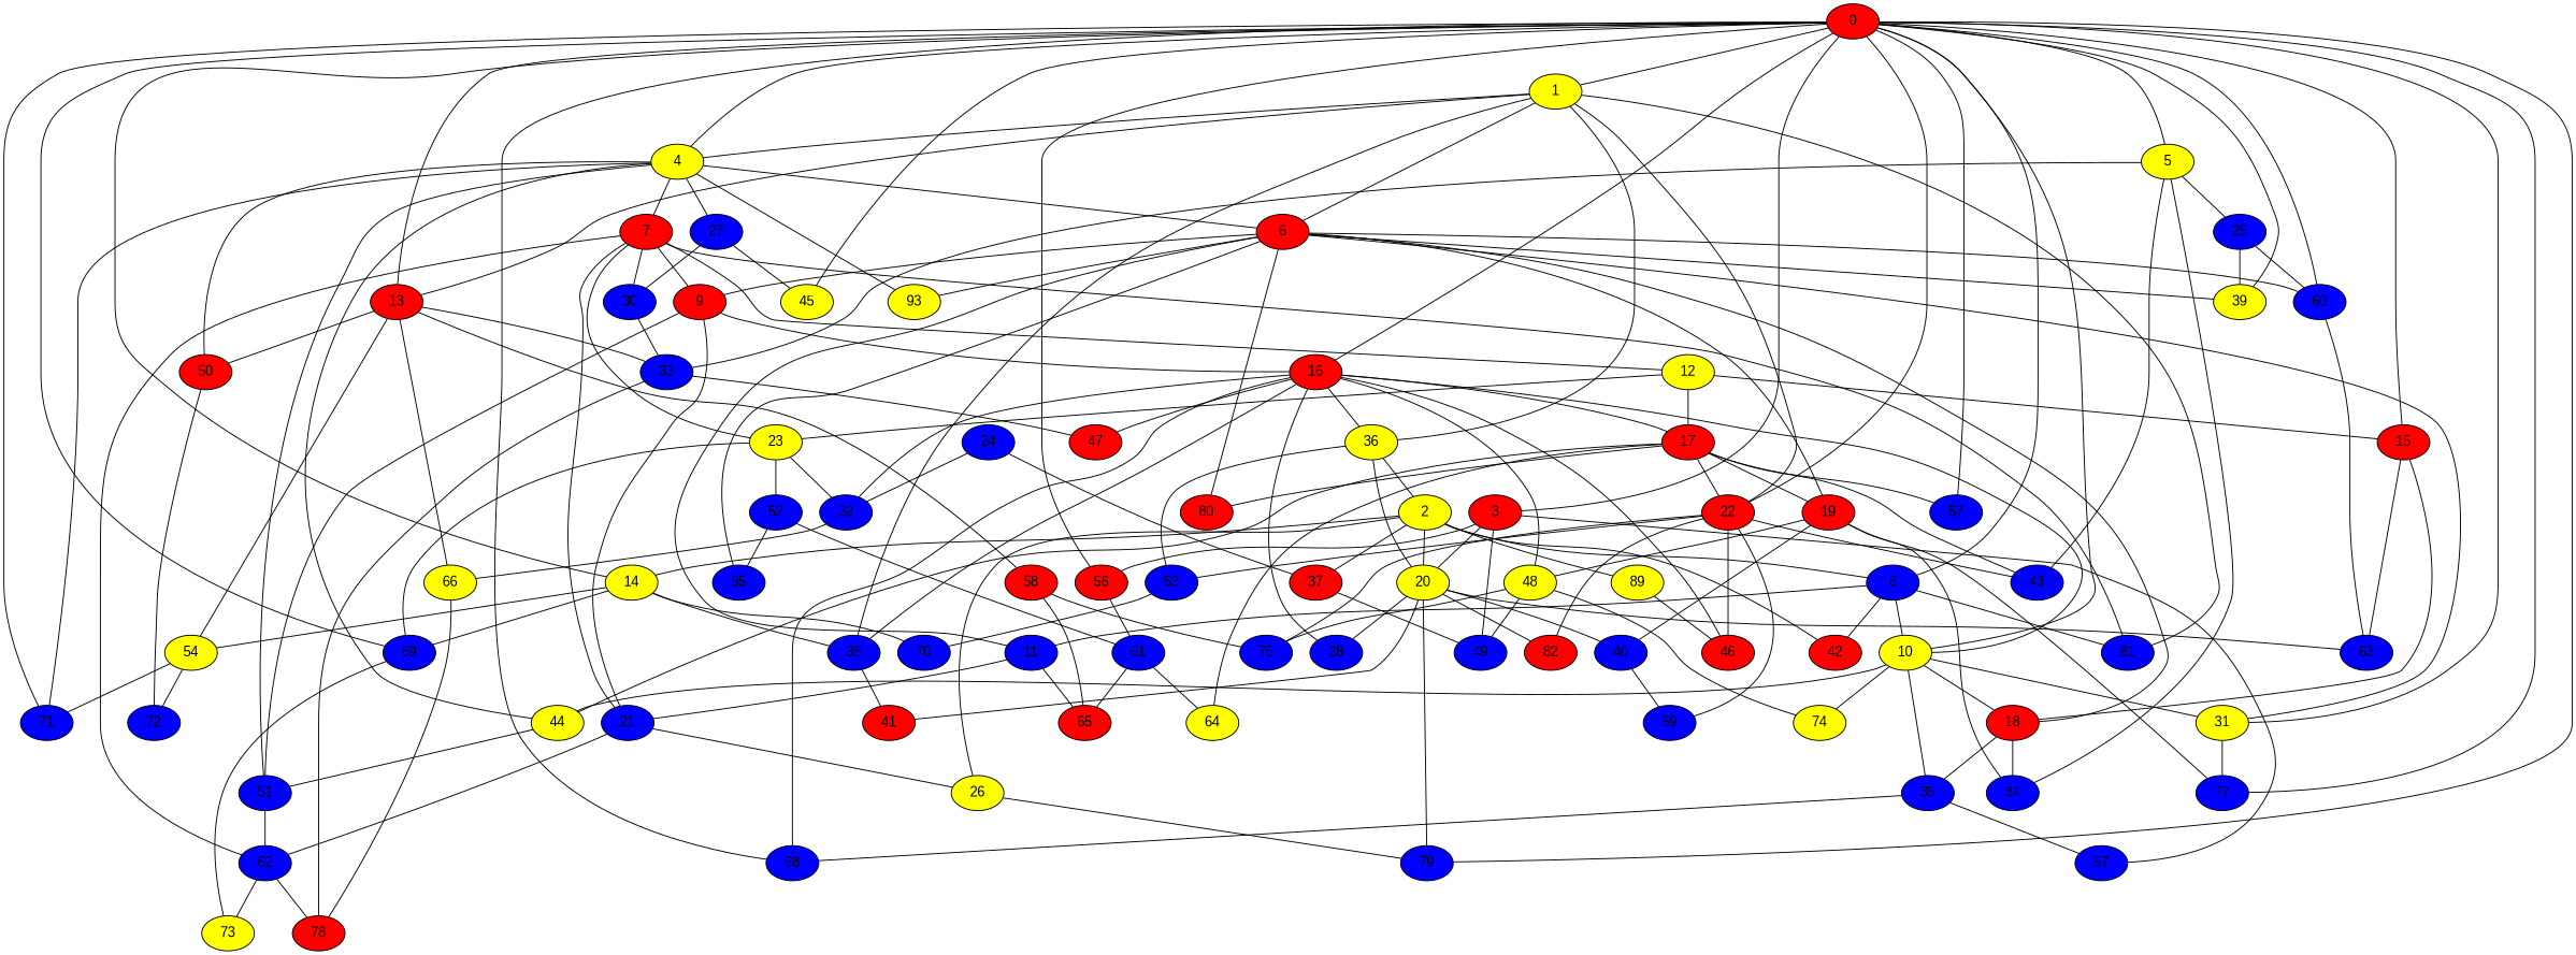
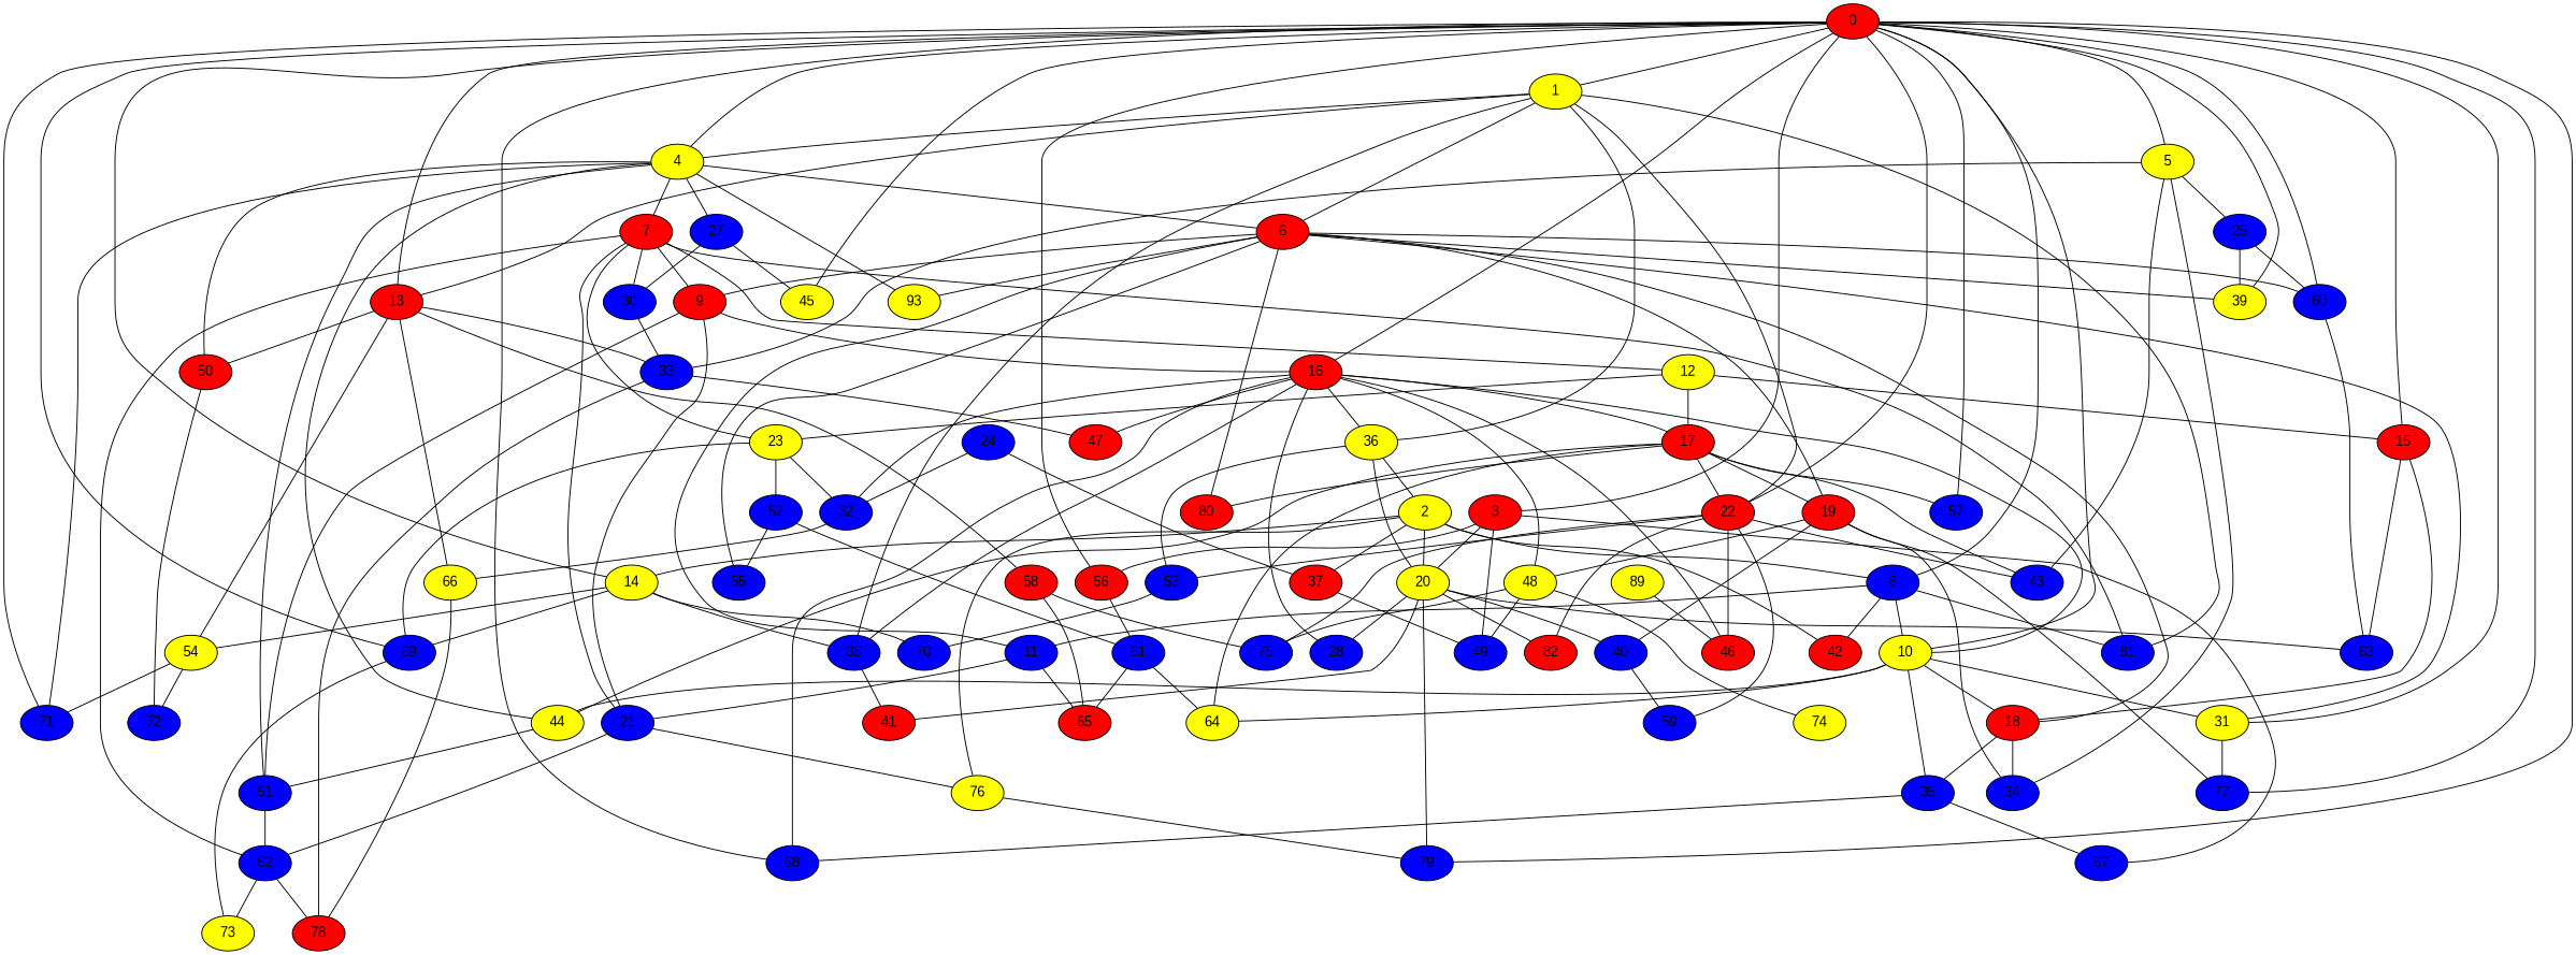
  graph {
    fontname="Liberation Sans"
    node [fillcolor=blue fontname="Liberation Sans" style=filled]
    edge [fontname="Liberation Sans"]
    0 [fillcolor=red]
    1 [fillcolor=yellow]
    3 [fillcolor=red]
    4 [fillcolor=yellow]
    5 [fillcolor=yellow]
    8
    10 [fillcolor=yellow]
    13 [fillcolor=red]
    14 [fillcolor=yellow]
    15 [fillcolor=red]
    16 [fillcolor=red]
    22 [fillcolor=red]
    31 [fillcolor=yellow]
    39 [fillcolor=yellow]
    45 [fillcolor=yellow]
    56 [fillcolor=red]
    57
    60
    68
    69
    71
    77
    79
    6 [fillcolor=red]
    36 [fillcolor=yellow]
    38
    81
    20 [fillcolor=yellow]
    49
    67
    7 [fillcolor=red]
    27
    44 [fillcolor=yellow]
    50 [fillcolor=red]
    51
    n36 [fillcolor=yellow label=93]
    25
    33
    34
    43
    42 [fillcolor=red]
    11
    18 [fillcolor=red]
    35
    64 [fillcolor=yellow]
    54 [fillcolor=yellow]
    58 [fillcolor=red]
    66 [fillcolor=yellow]
    70
    63
    17 [fillcolor=red]
    28
    32
    46 [fillcolor=red]
    47 [fillcolor=red]
    48 [fillcolor=yellow]
    82 [fillcolor=red]
    53
    59
    75
    61
    73 [fillcolor=yellow]
    2 [fillcolor=yellow]
-   26 [fillcolor=yellow]
+   26 [fillcolor=yellow label=76]
    n65 [fillcolor=yellow label=89]
    37 [fillcolor=red]
    9 [fillcolor=red]
    19 [fillcolor=red]
    55
    80 [fillcolor=red]
    41 [fillcolor=red]
    40
    12 [fillcolor=yellow]
    21
    23 [fillcolor=yellow]
    30
    62
    72
    78 [fillcolor=red]
    65 [fillcolor=red]
    52
    74 [fillcolor=yellow]
    24
    0 -- 1
    0 -- 3
    0 -- 4
    0 -- 5
    0 -- 8
    0 -- 10
    0 -- 13
    0 -- 14
    0 -- 15
    0 -- 16
    0 -- 22
    0 -- 31
    0 -- 39
    0 -- 45
    0 -- 56
    0 -- 57
    0 -- 60
    0 -- 68
    0 -- 69
    0 -- 71
    0 -- 77
    0 -- 79
    1 -- 4
    1 -- 13
    1 -- 22
    1 -- 6
    1 -- 36
    1 -- 38
    1 -- 81
    3 -- 56
    3 -- 20
    3 -- 49
    3 -- 67
    4 -- 71
    4 -- 6
    4 -- 7
    4 -- 27
    4 -- 44
    4 -- 50
    4 -- 51
    4 -- n36
    5 -- 25
    5 -- 33
    5 -- 34
    5 -- 43
    8 -- 10
    8 -- 81
    8 -- 42
    8 -- 11
    10 -- 16
    10 -- 31
    10 -- 44
    10 -- 18
    10 -- 35
-   10 -- 74
+   10 -- 64
    13 -- 50
    13 -- 33
    13 -- 54
    13 -- 58
    13 -- 66
    14 -- 69
    14 -- 38
    14 -- 54
    14 -- 70
    15 -- 18
    15 -- 63
    16 -- 68
    16 -- 36
    16 -- 38
    16 -- 17
    16 -- 28
    16 -- 32
    16 -- 46
    16 -- 47
    16 -- 48
    22 -- 43
    22 -- 46
    22 -- 82
    22 -- 53
    22 -- 59
    22 -- 75
    31 -- 77
    56 -- 61
    60 -- 63
    69 -- 73
    6 -- 31
    6 -- 39
    6 -- 60
    6 -- n36
    6 -- 11
    6 -- 18
    6 -- 9
    6 -- 19
    6 -- 55
    6 -- 80
    36 -- 53
    36 -- 2
    38 -- 41
    20 -- 79
    20 -- 36
    20 -- 63
    20 -- 28
    20 -- 82
    20 -- 41
    20 -- 40
    7 -- 81
    7 -- 9
    7 -- 12
    7 -- 21
    7 -- 23
    7 -- 30
    7 -- 62
    27 -- 45
    27 -- 30
    44 -- 51
    50 -- 72
    51 -- 62
    25 -- 39
    25 -- 60
    33 -- 47
    33 -- 78
    11 -- 21
    11 -- 65
    18 -- 34
    18 -- 35
    35 -- 68
    35 -- 67
    54 -- 71
    54 -- 72
    58 -- 75
    58 -- 65
    66 -- 78
    17 -- 22
    17 -- 57
    17 -- 44
    17 -- 43
    17 -- 64
    17 -- 19
    17 -- 80
    32 -- 66
    48 -- 49
    48 -- 75
    48 -- 74
    53 -- 70
    61 -- 64
    61 -- 65
    2 -- 8
    2 -- 14
    2 -- 20
    2 -- 42
    2 -- 26
-   2 -- n65
    2 -- 37
    26 -- 79
    n65 -- 46
    37 -- 49
    9 -- 16
    9 -- 51
    9 -- 21
    19 -- 77
    19 -- 34
    19 -- 48
    19 -- 40
    40 -- 59
    12 -- 15
    12 -- 17
    12 -- 23
    21 -- 26
    21 -- 62
    23 -- 69
    23 -- 32
    23 -- 52
    30 -- 33
    62 -- 73
    62 -- 78
    52 -- 61
    52 -- 55
    24 -- 32
    24 -- 37
  }
